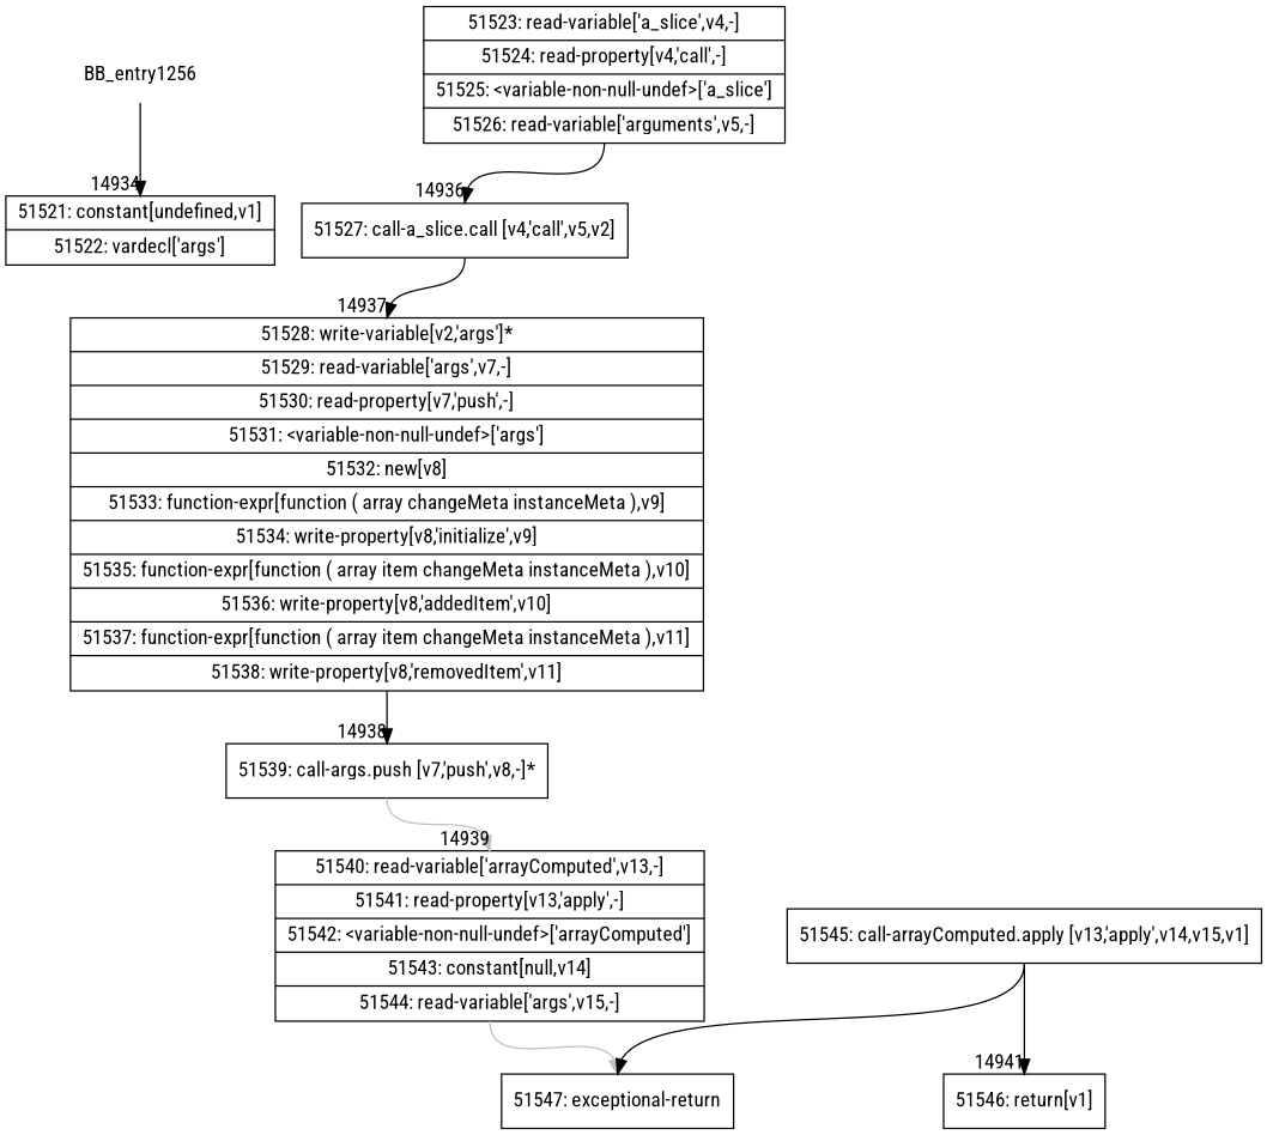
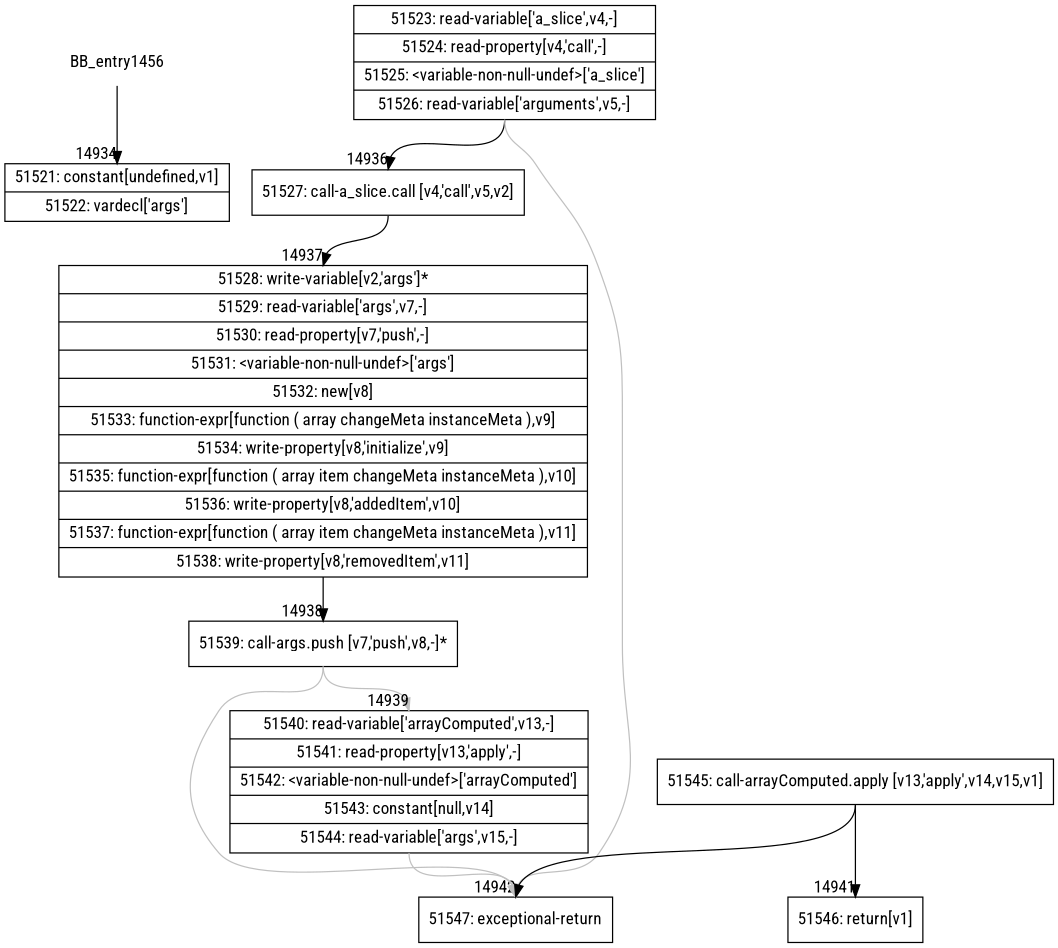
  digraph {
    fontname="Roboto Condensed"
    rankdir=TD
    node [fontname="Roboto Condensed" shape=record]
    edge [fontname="Roboto Condensed" headport=n tailport=s]
-   BB_entry1256 [shape=none]
+   BB_entry1256 [shape=none label=BB_entry1456]
    n2 [label="{51521: constant[undefined,v1]|51522: vardecl['args']}"]
    n3 [label="{51523: read-variable['a_slice',v4,-]|51524: read-property[v4,'call',-]|51525: \<variable-non-null-undef\>['a_slice']|51526: read-variable['arguments',v5,-]}"]
    n4 [label="{51527: call-a_slice.call [v4,'call',v5,v2]}"]
    n5 [label="{51547: exceptional-return}"]
    n6 [label="{51528: write-variable[v2,'args']*|51529: read-variable['args',v7,-]|51530: read-property[v7,'push',-]|51531: \<variable-non-null-undef\>['args']|51532: new[v8]|51533: function-expr[function ( array changeMeta instanceMeta ),v9]|51534: write-property[v8,'initialize',v9]|51535: function-expr[function ( array item changeMeta instanceMeta ),v10]|51536: write-property[v8,'addedItem',v10]|51537: function-expr[function ( array item changeMeta instanceMeta ),v11]|51538: write-property[v8,'removedItem',v11]}"]
    n7 [label="{51539: call-args.push [v7,'push',v8,-]*}"]
    n8 [label="{51540: read-variable['arrayComputed',v13,-]|51541: read-property[v13,'apply',-]|51542: \<variable-non-null-undef\>['arrayComputed']|51543: constant[null,v14]|51544: read-variable['args',v15,-]}"]
    n9 [label="{51545: call-arrayComputed.apply [v13,'apply',v14,v15,v1]}"]
    n10 [label="{51546: return[v1]}"]
    BB_entry1256 -> n2 [headlabel="    14934"]
    n3 -> n4 [headlabel="      14936"]
+   n3 -> n5 [color=gray headlabel="      14942"]
    n4 -> n6 [headlabel="      14937"]
    n6 -> n7 [headlabel="      14938"]
+   n7 -> n5 [color=gray]
    n7 -> n8 [color=gray headlabel="      14939"]
    n8 -> n5 [color=gray]
    n9 -> n5 [color=black]
    n9 -> n10 [headlabel="      14941"]
  }
